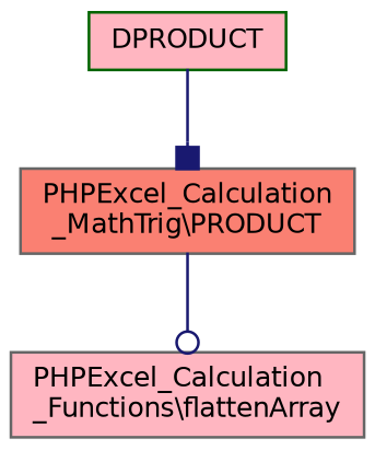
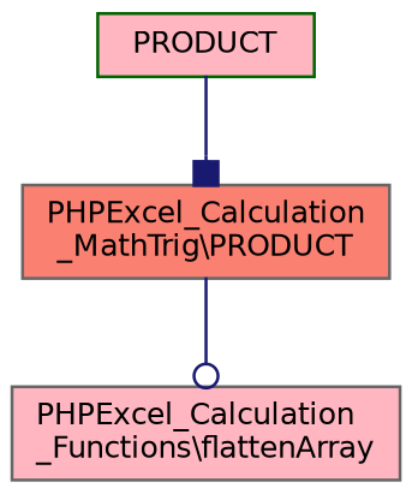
  digraph {
    rankdir=TB
    node [color=gray40 fillcolor=lightpink fontname=Helvetica fontsize=10 shape=record style=filled]
    edge [color=midnightblue fontname=Helvetica fontsize=10 labelfontname=Helvetica labelfontsize=10 style=solid]
-   n1 [color=darkgreen fontcolor=black height=0.2 label=DPRODUCT width=0.4]
+   n1 [color=darkgreen fontcolor=black height=0.2 label=PRODUCT width=0.4]
    n2 [fillcolor=salmon height=0.2 label="PHPExcel_Calculation\l_MathTrig\\PRODUCT" width=0.4]
    n3 [height=0.2 label="PHPExcel_Calculation\l_Functions\\flattenArray" width=0.4]
    n1 -> n2 [arrowhead=box]
    n2 -> n3 [arrowhead=odot]
  }
